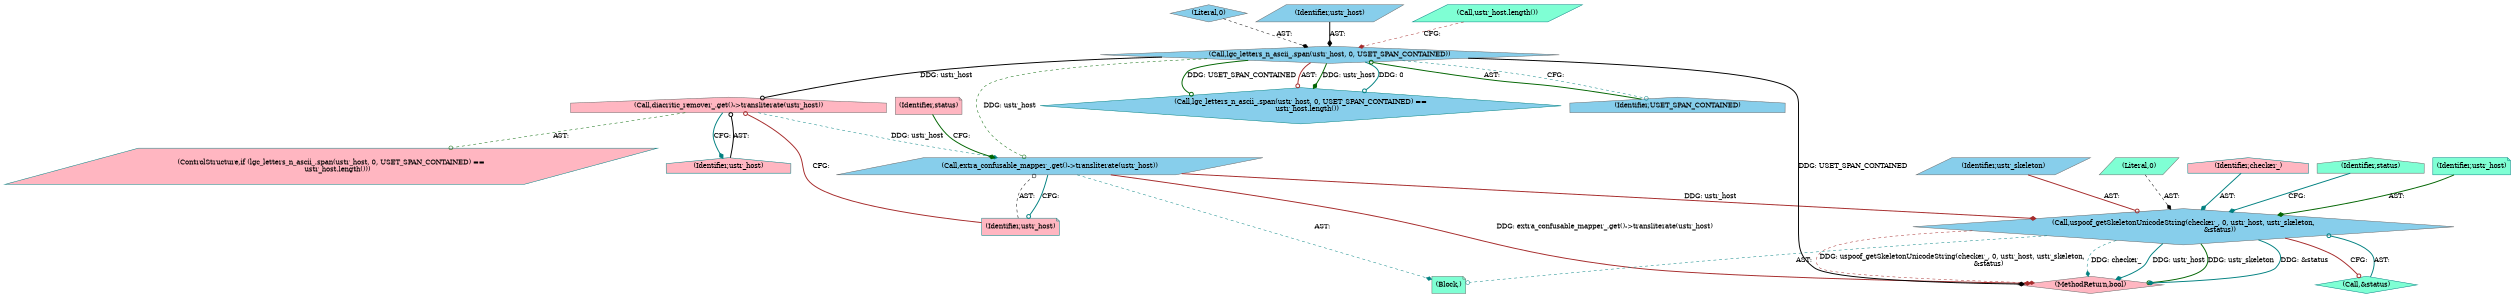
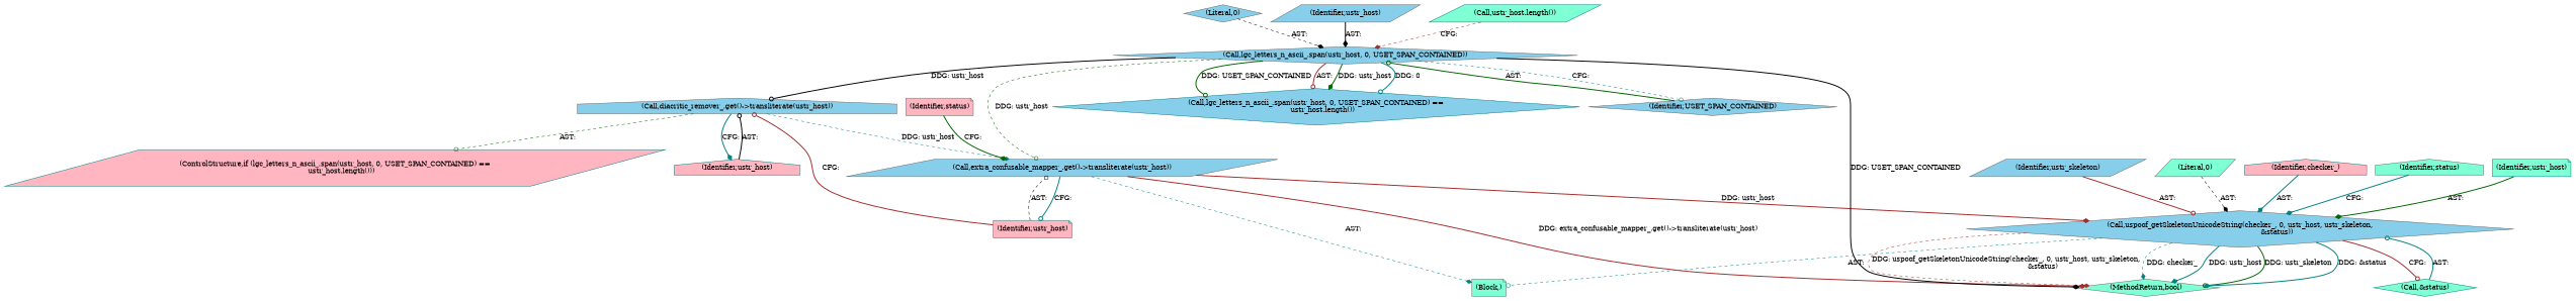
  digraph {
    node [color=gray40 fillcolor=skyblue shape=diamond style=filled]
    edge [arrowhead=diamond color=teal style=bold]
-   n1 [fillcolor=lightpink label="(Call,diacritic_remover_.get()->transliterate(ustr_host))" shape=house]
+   n1 [label="(Call,diacritic_remover_.get()->transliterate(ustr_host))" shape=house]
    n2 [label="(Call,extra_confusable_mapper_.get()->transliterate(ustr_host))" shape=parallelogram]
    n3 [color=teal fillcolor=lightpink label="(Identifier,ustr_host)" shape=house]
    n4 [color=teal fillcolor=lightpink label="(ControlStructure,if (lgc_letters_n_ascii_.span(ustr_host, 0, USET_SPAN_CONTAINED) ==\n      ustr_host.length()))" shape=parallelogram]
-   n5 [fillcolor=lightpink label="(MethodReturn,bool)"]
+   n5 [fillcolor=aquamarine label="(MethodReturn,bool)"]
    n6 [label="(Call,uspoof_getSkeletonUnicodeString(checker_, 0, ustr_host, ustr_skeleton,\n                                  &status))"]
    n7 [fillcolor=aquamarine label="(Block,)" shape=note]
    n8 [color=teal fillcolor=lightpink label="(Identifier,ustr_host)" shape=note]
    n9 [label="(Call,lgc_letters_n_ascii_.span(ustr_host, 0, USET_SPAN_CONTAINED))"]
    n10 [color=teal label="(Call,lgc_letters_n_ascii_.span(ustr_host, 0, USET_SPAN_CONTAINED) ==\n      ustr_host.length())"]
-   n11 [label="(Identifier,USET_SPAN_CONTAINED)" shape=house]
+   n11 [label="(Identifier,USET_SPAN_CONTAINED)"]
    n12 [color=teal fillcolor=aquamarine label="(Call,&status)"]
    n13 [fillcolor=lightpink label="(Identifier,status)" shape=note]
    n14 [label="(Literal,0)"]
    n15 [fillcolor=aquamarine label="(Literal,0)" shape=parallelogram]
    n16 [label="(Identifier,ustr_host)" shape=parallelogram]
    n17 [color=teal fillcolor=lightpink label="(Identifier,checker_)" shape=house]
    n18 [fillcolor=aquamarine label="(Identifier,status)" shape=house]
    n19 [color=teal fillcolor=aquamarine label="(Identifier,ustr_host)" shape=note]
    n20 [color=teal fillcolor=aquamarine label="(Call,ustr_host.length())" shape=parallelogram]
    n21 [label="(Identifier,ustr_skeleton)" shape=parallelogram]
    n1 -> n2 [label="DDG: ustr_host" style=dashed]
    n1 -> n3 [label="CFG: "]
    n1 -> n4 [arrowhead=odot color=darkgreen label="AST: " style=dashed]
    n2 -> n5 [color=brown label="DDG: extra_confusable_mapper_.get()->transliterate(ustr_host)"]
    n2 -> n6 [color=brown label="DDG: ustr_host"]
    n2 -> n7 [label="AST: " style=dashed]
    n2 -> n8 [arrowhead=odot label="CFG: "]
    n3 -> n1 [arrowhead=odot color=black label="AST: "]
    n6 -> n5 [label="DDG: checker_" style=dashed]
    n6 -> n5 [label="DDG: ustr_host"]
    n6 -> n5 [arrowhead=odot color=darkgreen label="DDG: ustr_skeleton"]
    n6 -> n5 [label="DDG: &status"]
    n6 -> n5 [color=brown label="DDG: uspoof_getSkeletonUnicodeString(checker_, 0, ustr_host, ustr_skeleton,\n                                  &status)" style=dashed]
    n6 -> n7 [arrowhead=odot label="AST: " style=dashed]
    n6 -> n12 [arrowhead=odot color=brown label="CFG: "]
    n8 -> n1 [arrowhead=odot color=brown label="CFG: "]
    n8 -> n2 [arrowhead=odot color=black label="AST: " style=dashed]
    n9 -> n1 [arrowhead=odot color=black label="DDG: ustr_host"]
    n9 -> n2 [arrowhead=odot color=darkgreen label="DDG: ustr_host" style=dashed]
    n9 -> n5 [color=black label="DDG: USET_SPAN_CONTAINED"]
    n9 -> n10 [arrowhead=odot color=brown label="AST: "]
    n9 -> n10 [color=darkgreen label="DDG: ustr_host"]
    n9 -> n10 [arrowhead=odot label="DDG: 0"]
    n9 -> n10 [arrowhead=odot color=darkgreen label="DDG: USET_SPAN_CONTAINED"]
    n9 -> n11 [arrowhead=odot label="CFG: " style=dashed]
    n11 -> n9 [arrowhead=odot color=darkgreen label="AST: "]
    n12 -> n6 [arrowhead=odot label="AST: "]
    n13 -> n2 [color=darkgreen label="CFG: "]
    n14 -> n9 [color=black label="AST: " style=dashed]
    n15 -> n6 [color=black label="AST: " style=dashed]
    n16 -> n9 [color=black label="AST: "]
    n17 -> n6 [label="AST: "]
    n18 -> n6 [label="CFG: "]
    n19 -> n6 [color=darkgreen label="AST: "]
    n20 -> n9 [color=brown label="CFG: " style=dashed]
    n21 -> n6 [arrowhead=odot color=brown label="AST: "]
  }
